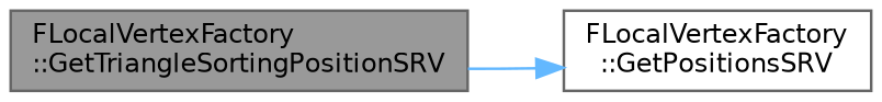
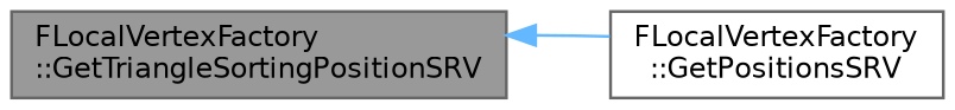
  digraph {
    rankdir=LR
    node [fontname=Helvetica fontsize=10 shape=box style=filled]
    n1 [color=gray40 fillcolor=grey60 fontcolor=black height=0.2 label="FLocalVertexFactory\l::GetTriangleSortingPositionSRV" width=0.4]
    n2 [color=grey40 fillcolor=white height=0.2 label="FLocalVertexFactory\l::GetPositionsSRV" width=0.4]
-   n1 -> n2 [color=steelblue1 fontname=Helvetica fontsize=10 labelfontname=Helvetica labelfontsize=10 style=solid]
+   n2 -> n1 [color=steelblue1 fontname=Helvetica fontsize=10 labelfontname=Helvetica labelfontsize=10 style=solid]
  }
